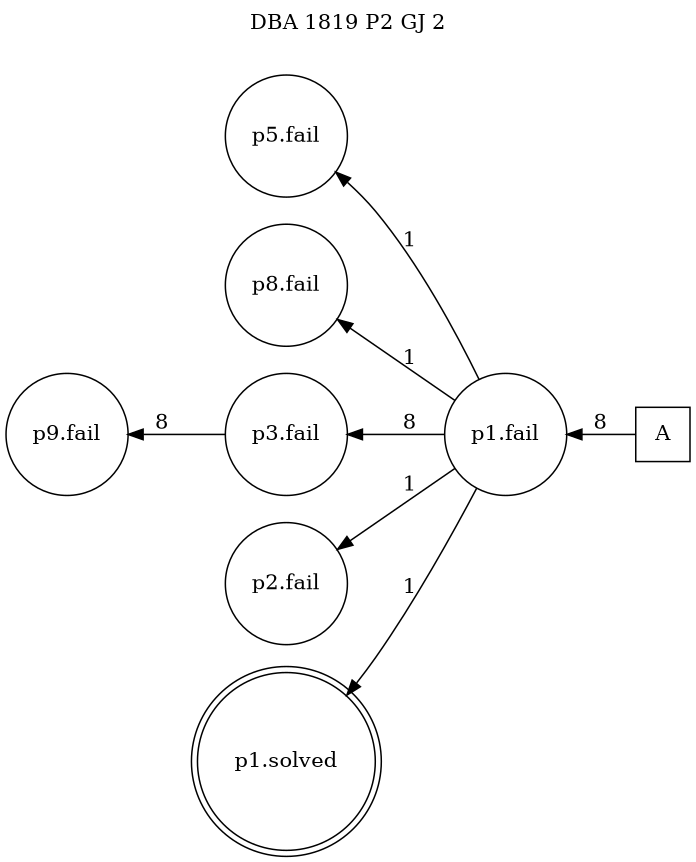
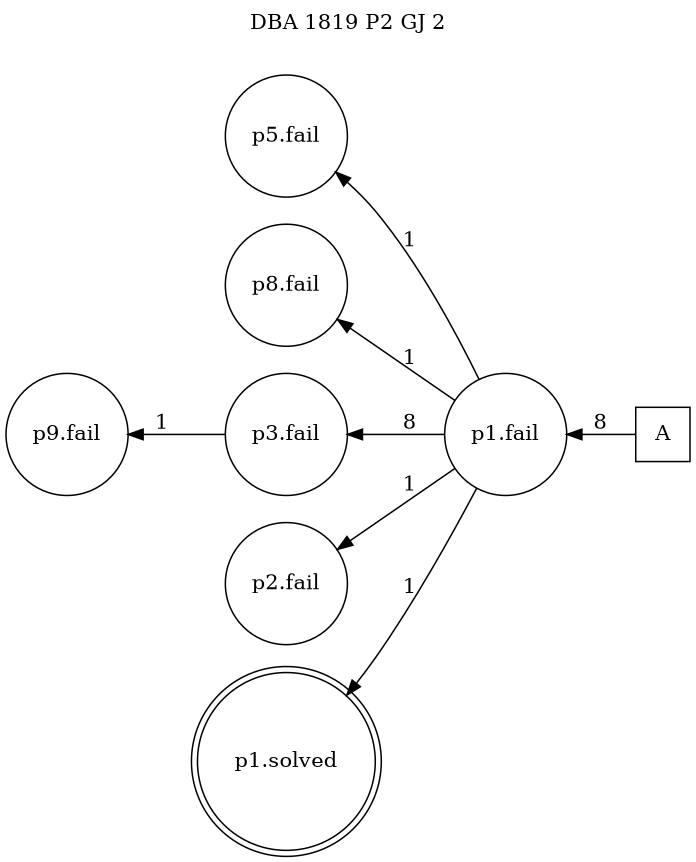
  digraph {
    label=" DBA 1819 P2 GJ 2 "
    labelloc=tl
    rankdir=RL
    node [shape=circle]
    n1 [label=A shape=square]
    n2 [label="p1.fail"]
    n3 [label="p5.fail"]
    n4 [label="p8.fail"]
    n5 [label="p3.fail"]
    n6 [label="p2.fail"]
    n7 [label="p1.solved" shape=doublecircle]
    n8 [label="p9.fail"]
    n1 -> n2 [label=8]
    n2 -> n3 [label=1]
    n2 -> n4 [label=1]
    n2 -> n5 [label=8]
    n2 -> n6 [label=1]
    n2 -> n7 [label=1]
-   n5 -> n8 [label=8]
+   n5 -> n8 [label=1]
  }
